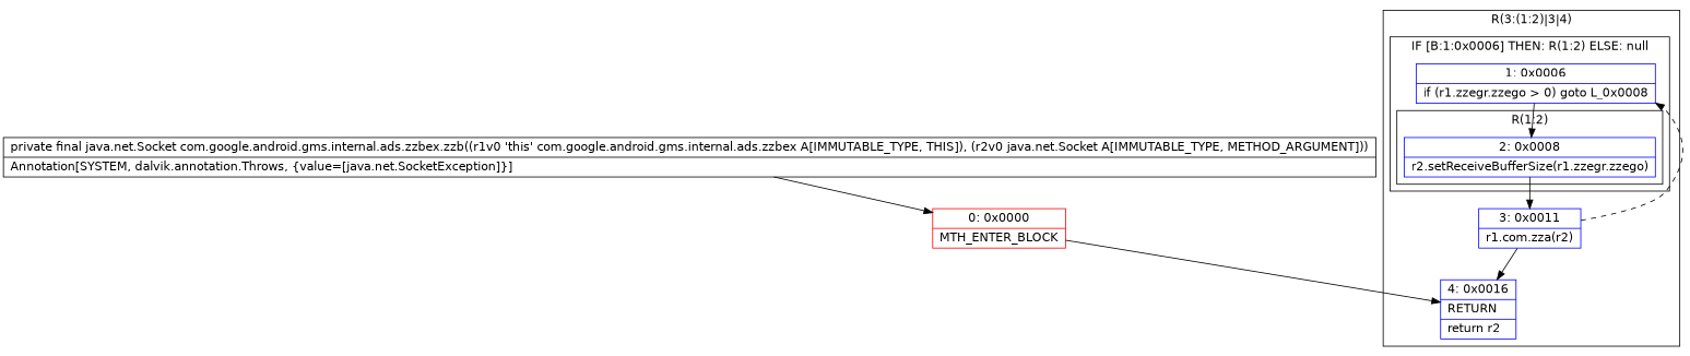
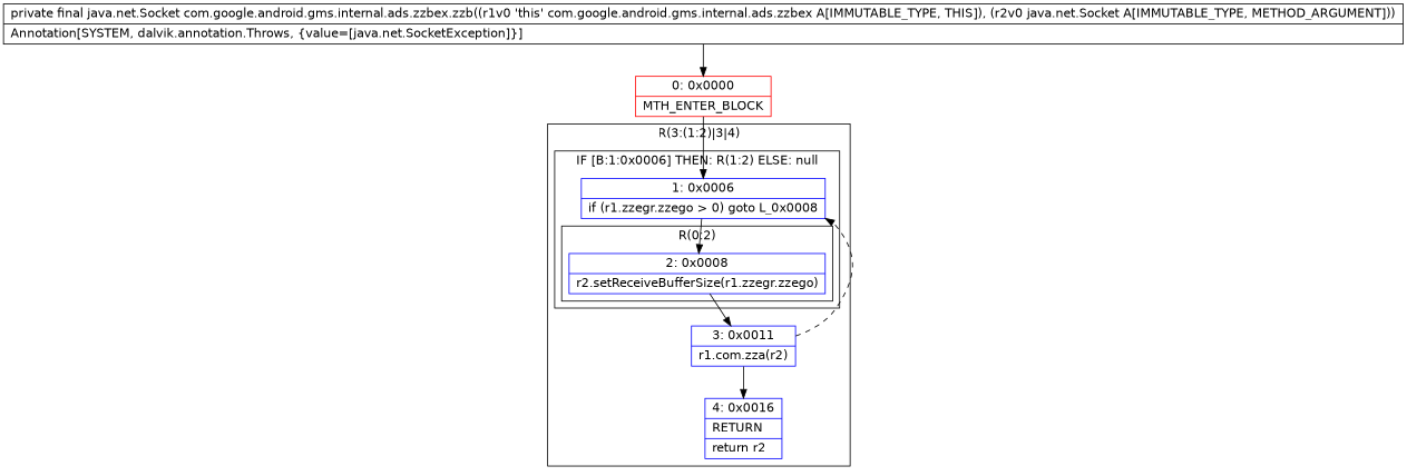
  digraph {
    fontname="DejaVu Sans"
    node [color=blue fontname="DejaVu Sans" shape=record]
    edge [fontname="DejaVu Sans"]
    n1 [label="{2\:\ 0x0008|r2.setReceiveBufferSize(r1.zzegr.zzego)\l}"]
    n2 [label="{1\:\ 0x0006|if (r1.zzegr.zzego \> 0) goto L_0x0008\l}"]
    n3 [label="{3\:\ 0x0011|r1.com.zza(r2)\l}"]
    n4 [label="{4\:\ 0x0016|RETURN\l|return r2\l}"]
    n5 [color=red label="{0\:\ 0x0000|MTH_ENTER_BLOCK\l}"]
    n6 [label="{private final java.net.Socket com.google.android.gms.internal.ads.zzbex.zzb((r1v0 'this' com.google.android.gms.internal.ads.zzbex A[IMMUTABLE_TYPE, THIS]), (r2v0 java.net.Socket A[IMMUTABLE_TYPE, METHOD_ARGUMENT]))  | Annotation[SYSTEM, dalvik.annotation.Throws, \{value=[java.net.SocketException]\}]\l}" color=""]
    subgraph cluster_1 {
      label="R(3:(1:2)|3|4)"
      n3
      n4
      subgraph cluster_2 {
        label="IF [B:1:0x0006] THEN: R(1:2) ELSE: null"
        n2
        subgraph cluster_3 {
-         label="R(1:2)"
+         label="R(0:2)"
          n1
        }
      }
    }
    n1 -> n3
    n2 -> n1
    n3 -> n2 [style=dashed]
    n3 -> n4
-   n5 -> n4
+   n5 -> n2
    n6 -> n5
  }
